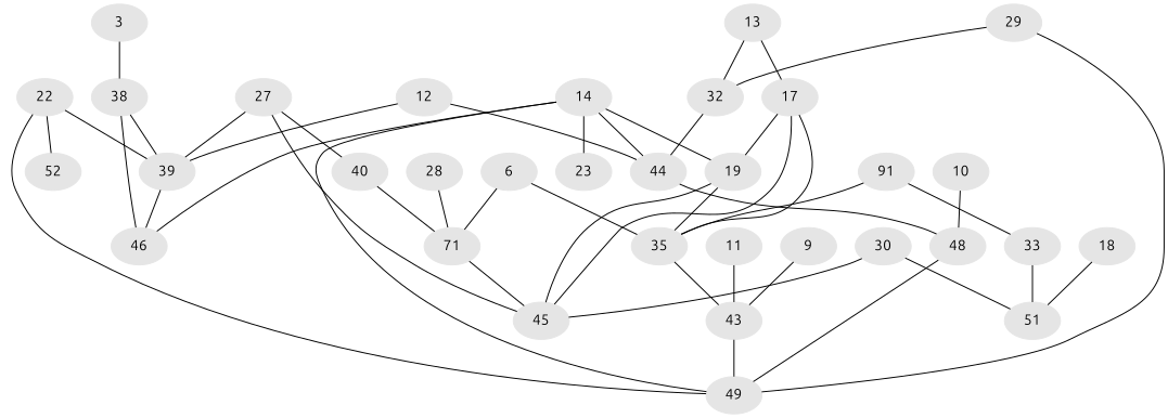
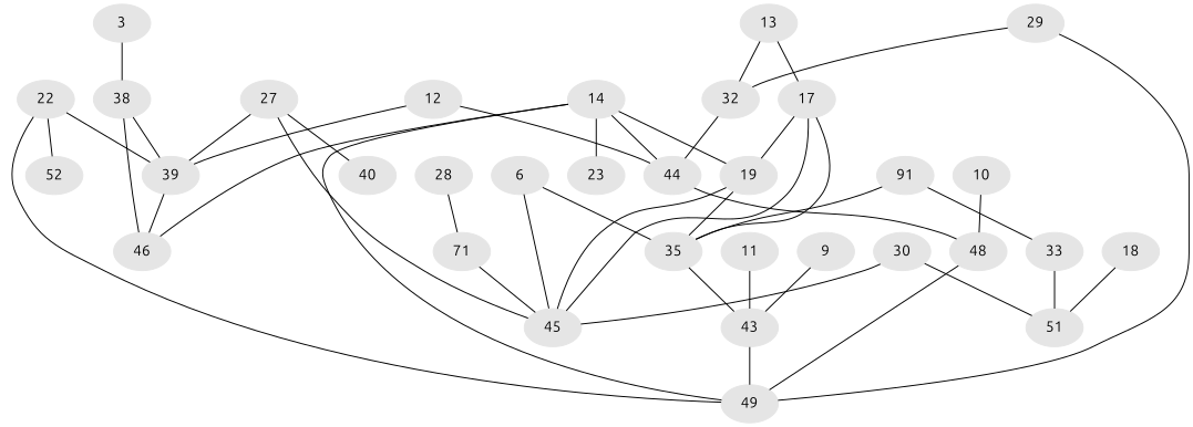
  graph {
    fontname=Ubuntu
    node [color=gray90 fontname=Ubuntu style=filled]
    edge [fontname=Ubuntu weight=1.0]
    3
    38
    39
    46
    6
    35
    n7 [label=71]
    43
    45
    9
    49
    10
    48
    11
    12
    44
    13
    17
    32
    19
    14
    23
    18
    51
    22
    52
    27
    40
    28
    29
    30
    n32 [label=91]
    33
    3 -- 38
    38 -- 39
    38 -- 46 [weight=2.0]
    39 -- 46
    6 -- 35
-   6 -- n7
+   6 -- 45
    35 -- 43
    n7 -- 45
    43 -- 49
    9 -- 43
    10 -- 48
    48 -- 49
    11 -- 43
    12 -- 39
    12 -- 44
    44 -- 48
    13 -- 17
    13 -- 32
    17 -- 35
    17 -- 45
    17 -- 19
    32 -- 44
    19 -- 35
    19 -- 45
    14 -- 46
    14 -- 49
    14 -- 44
    14 -- 19
    14 -- 23
    18 -- 51
    22 -- 39
    22 -- 49
    22 -- 52
    27 -- 39
    27 -- 45
    27 -- 40
-   40 -- n7
    28 -- n7
    29 -- 49
    29 -- 32
    30 -- 45
    30 -- 51
    n32 -- 35
    n32 -- 33
    33 -- 51 [weight=2.0]
  }
